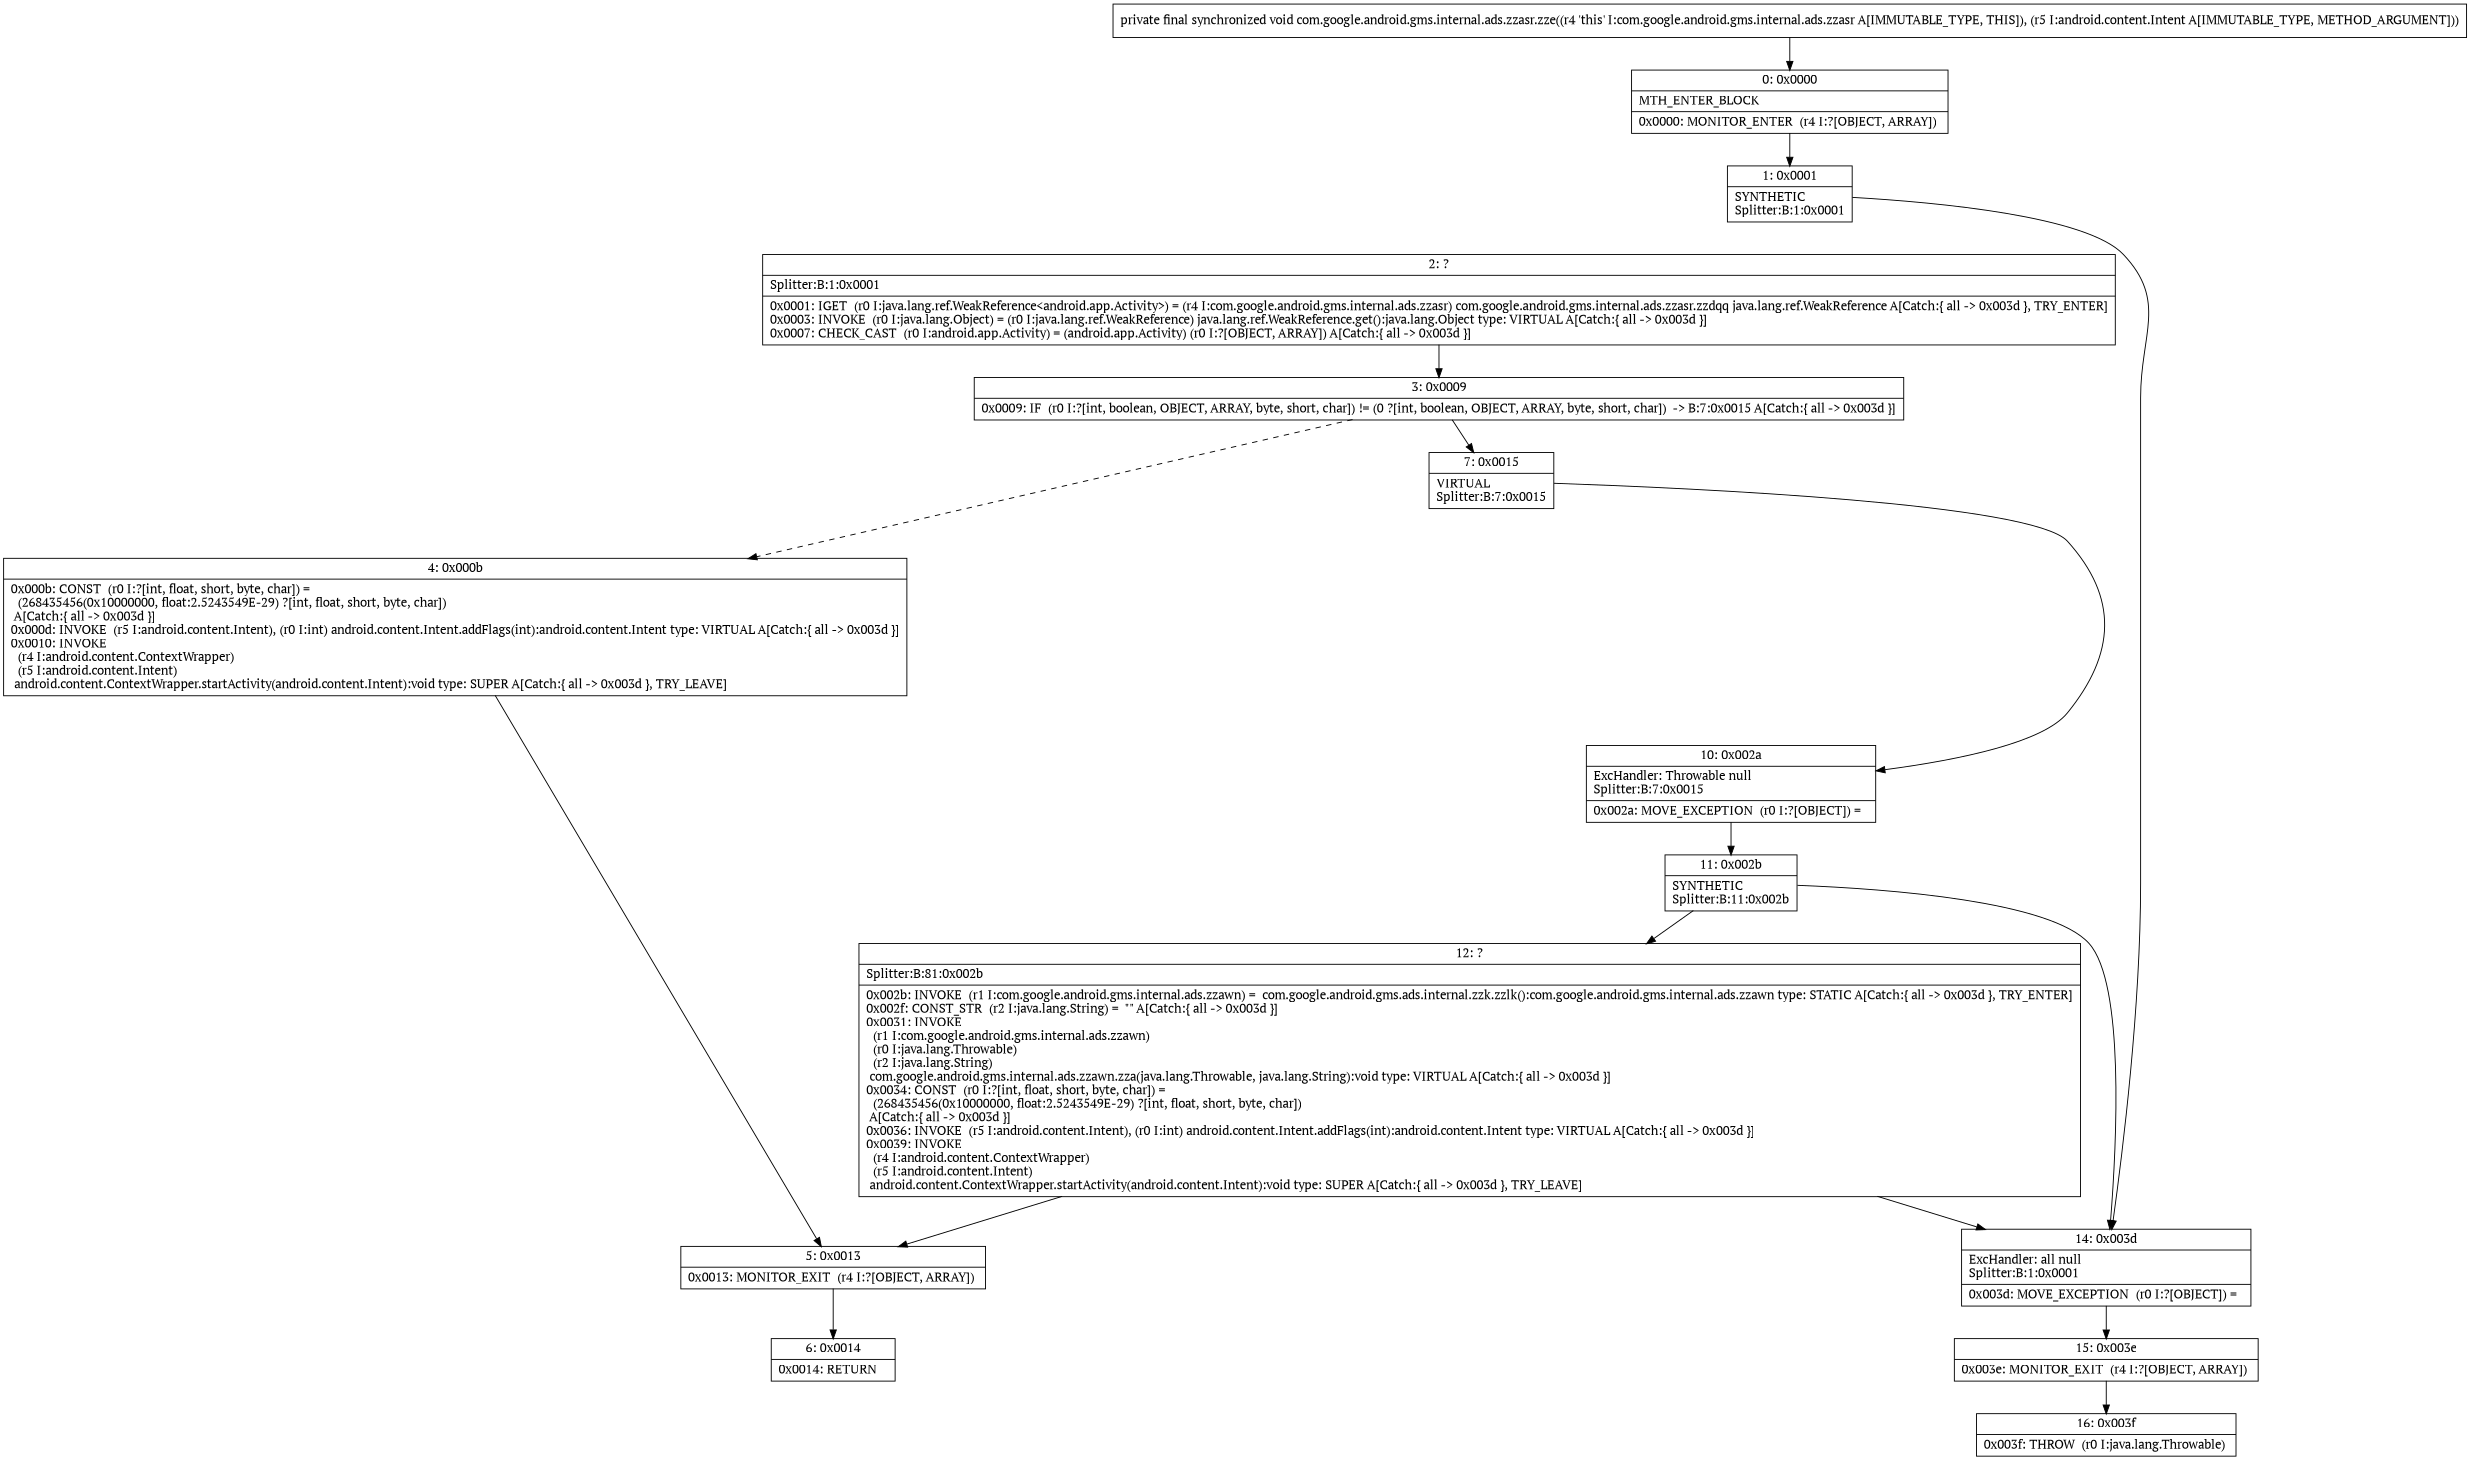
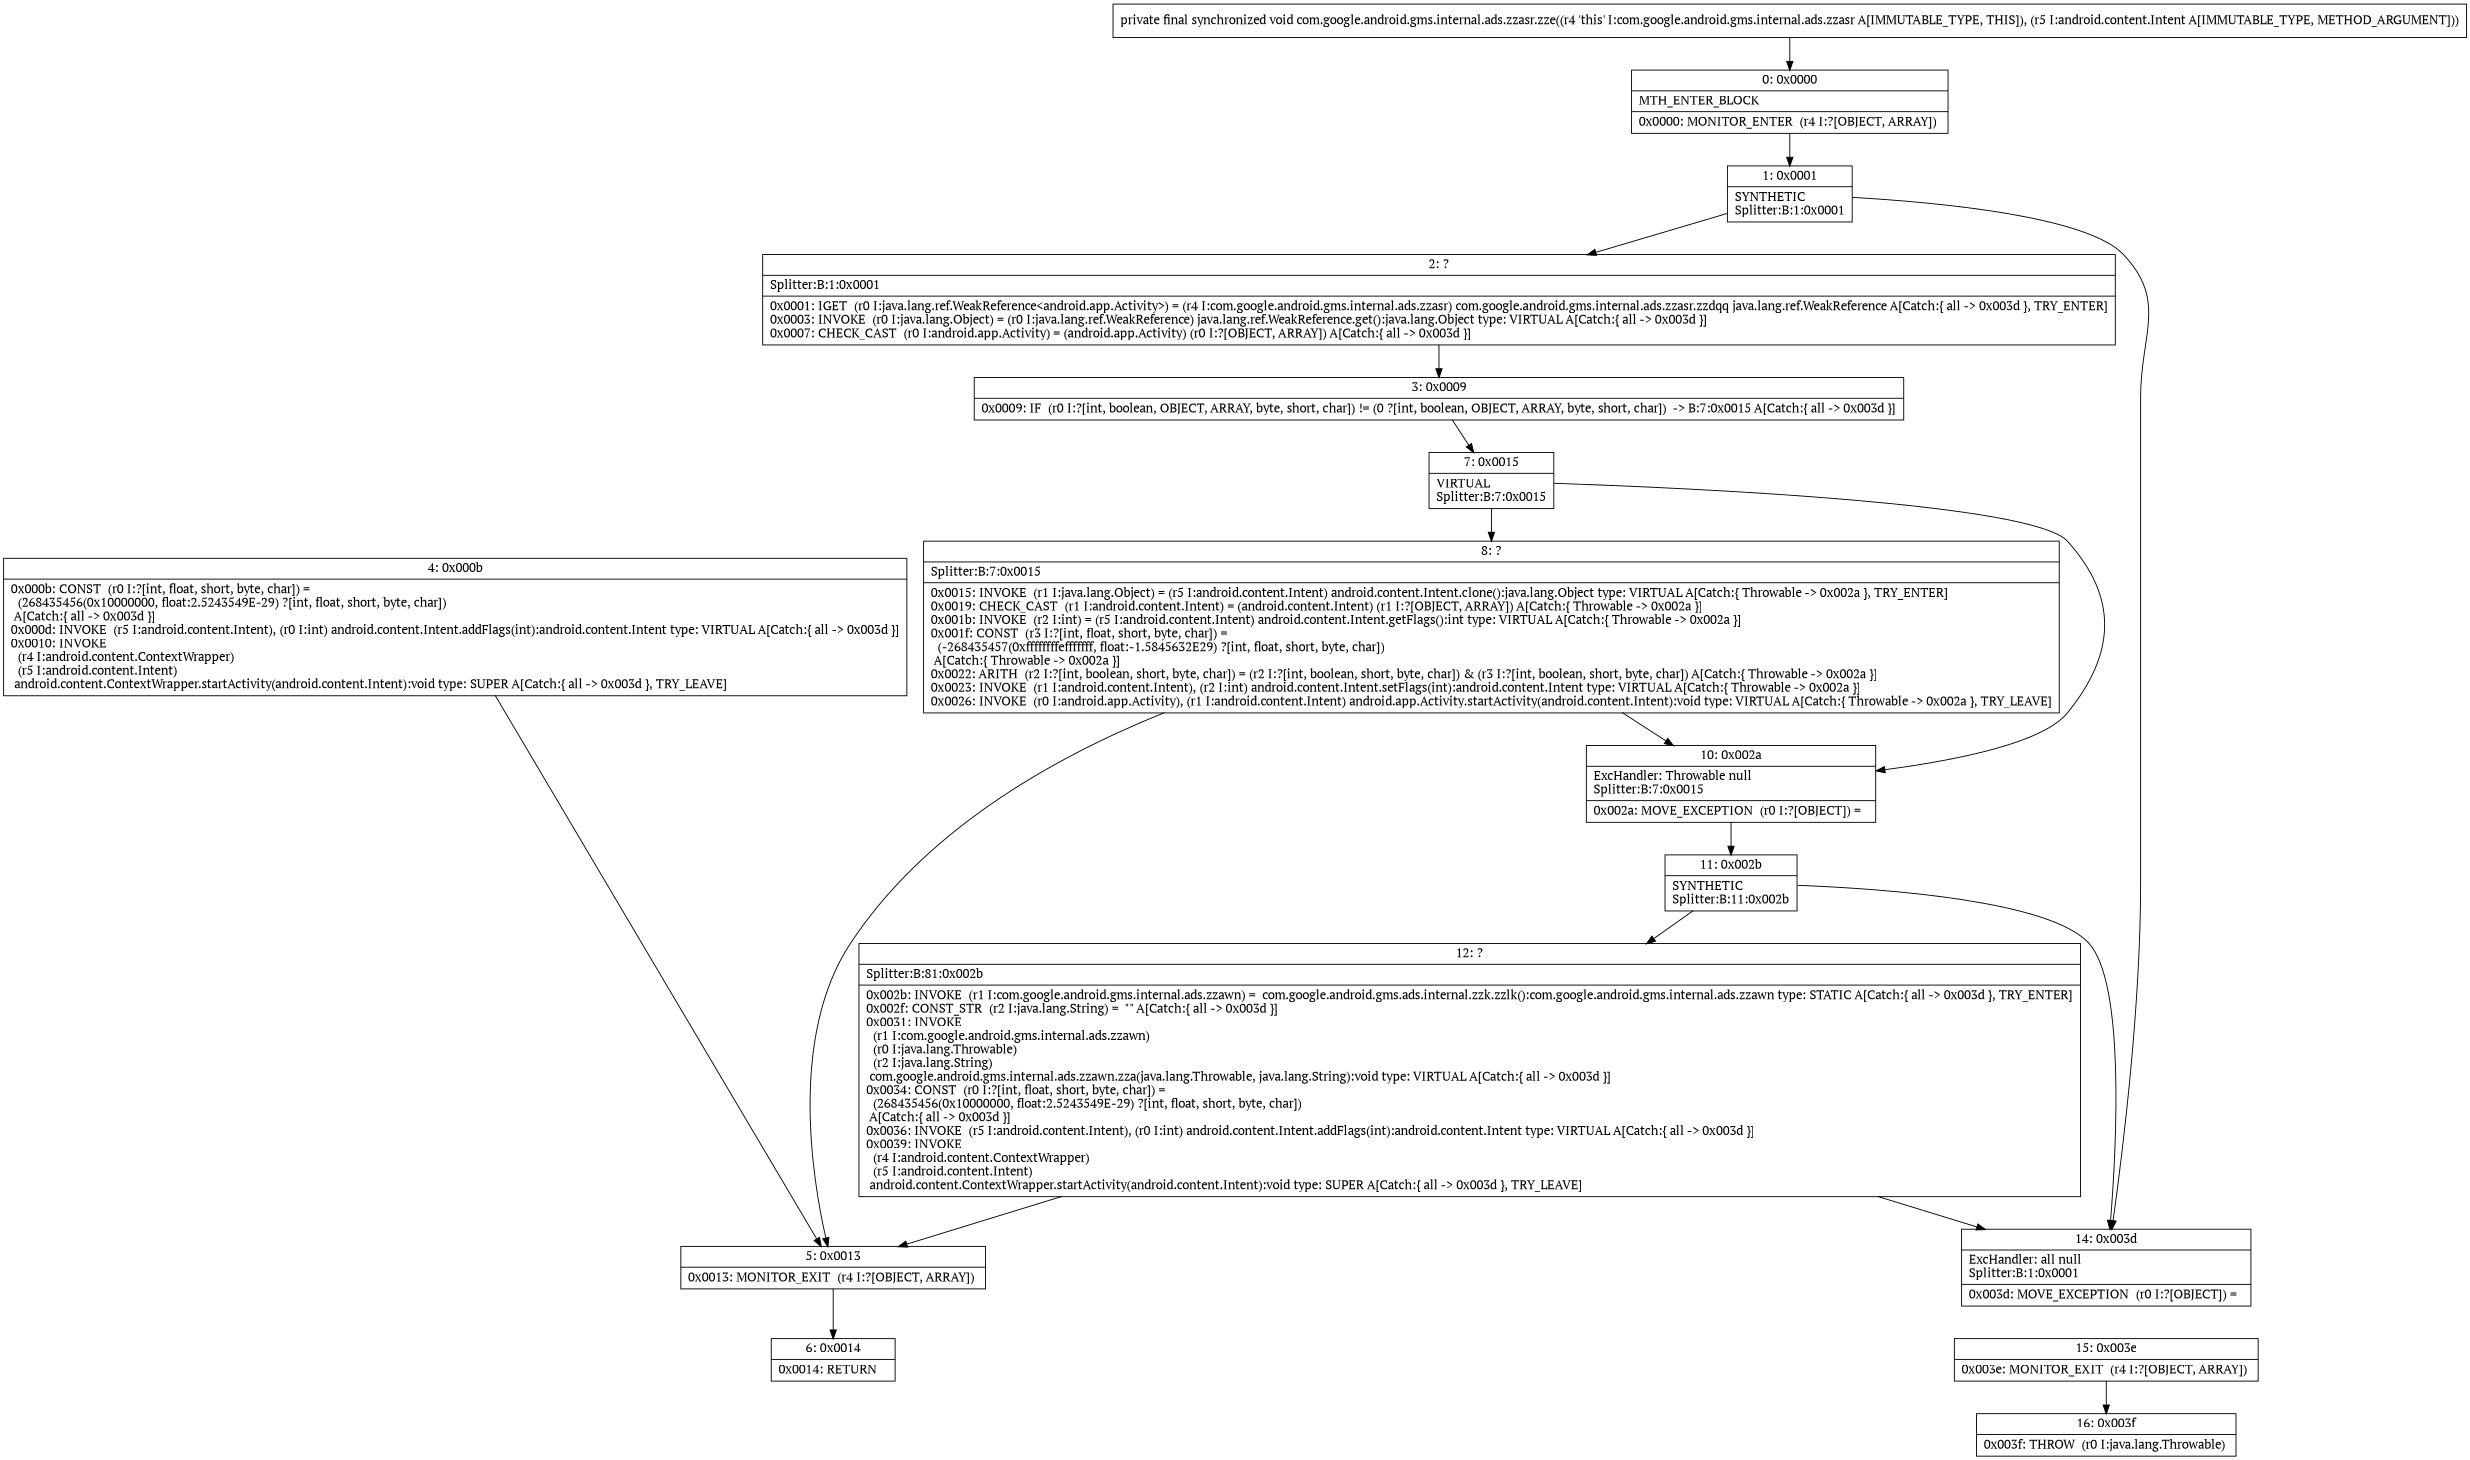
  digraph {
    fontname="PT Serif"
    node [fontname="PT Serif" shape=record]
    edge [fontname="PT Serif"]
    n1 [label="{0\:\ 0x0000|MTH_ENTER_BLOCK\l|0x0000: MONITOR_ENTER  (r4 I:?[OBJECT, ARRAY]) \l}"]
    n2 [label="{1\:\ 0x0001|SYNTHETIC\lSplitter:B:1:0x0001\l}"]
    n3 [label="{2\:\ ?|Splitter:B:1:0x0001\l|0x0001: IGET  (r0 I:java.lang.ref.WeakReference\<android.app.Activity\>) = (r4 I:com.google.android.gms.internal.ads.zzasr) com.google.android.gms.internal.ads.zzasr.zzdqq java.lang.ref.WeakReference A[Catch:\{ all \-\> 0x003d \}, TRY_ENTER]\l0x0003: INVOKE  (r0 I:java.lang.Object) = (r0 I:java.lang.ref.WeakReference) java.lang.ref.WeakReference.get():java.lang.Object type: VIRTUAL A[Catch:\{ all \-\> 0x003d \}]\l0x0007: CHECK_CAST  (r0 I:android.app.Activity) = (android.app.Activity) (r0 I:?[OBJECT, ARRAY]) A[Catch:\{ all \-\> 0x003d \}]\l}"]
    n4 [label="{14\:\ 0x003d|ExcHandler: all null\lSplitter:B:1:0x0001\l|0x003d: MOVE_EXCEPTION  (r0 I:?[OBJECT]) =  \l}"]
    n5 [label="{3\:\ 0x0009|0x0009: IF  (r0 I:?[int, boolean, OBJECT, ARRAY, byte, short, char]) != (0 ?[int, boolean, OBJECT, ARRAY, byte, short, char])  \-\> B:7:0x0015 A[Catch:\{ all \-\> 0x003d \}]\l}"]
    n6 [label="{15\:\ 0x003e|0x003e: MONITOR_EXIT  (r4 I:?[OBJECT, ARRAY]) \l}"]
    n7 [label="{4\:\ 0x000b|0x000b: CONST  (r0 I:?[int, float, short, byte, char]) = \l  (268435456(0x10000000, float:2.5243549E\-29) ?[int, float, short, byte, char])\l A[Catch:\{ all \-\> 0x003d \}]\l0x000d: INVOKE  (r5 I:android.content.Intent), (r0 I:int) android.content.Intent.addFlags(int):android.content.Intent type: VIRTUAL A[Catch:\{ all \-\> 0x003d \}]\l0x0010: INVOKE  \l  (r4 I:android.content.ContextWrapper)\l  (r5 I:android.content.Intent)\l android.content.ContextWrapper.startActivity(android.content.Intent):void type: SUPER A[Catch:\{ all \-\> 0x003d \}, TRY_LEAVE]\l}"]
    n8 [label="{7\:\ 0x0015|VIRTUAL\lSplitter:B:7:0x0015\l}"]
    n9 [label="{5\:\ 0x0013|0x0013: MONITOR_EXIT  (r4 I:?[OBJECT, ARRAY]) \l}"]
+   n10 [label="{8\:\ ?|Splitter:B:7:0x0015\l|0x0015: INVOKE  (r1 I:java.lang.Object) = (r5 I:android.content.Intent) android.content.Intent.clone():java.lang.Object type: VIRTUAL A[Catch:\{ Throwable \-\> 0x002a \}, TRY_ENTER]\l0x0019: CHECK_CAST  (r1 I:android.content.Intent) = (android.content.Intent) (r1 I:?[OBJECT, ARRAY]) A[Catch:\{ Throwable \-\> 0x002a \}]\l0x001b: INVOKE  (r2 I:int) = (r5 I:android.content.Intent) android.content.Intent.getFlags():int type: VIRTUAL A[Catch:\{ Throwable \-\> 0x002a \}]\l0x001f: CONST  (r3 I:?[int, float, short, byte, char]) = \l  (\-268435457(0xffffffffefffffff, float:\-1.5845632E29) ?[int, float, short, byte, char])\l A[Catch:\{ Throwable \-\> 0x002a \}]\l0x0022: ARITH  (r2 I:?[int, boolean, short, byte, char]) = (r2 I:?[int, boolean, short, byte, char]) & (r3 I:?[int, boolean, short, byte, char]) A[Catch:\{ Throwable \-\> 0x002a \}]\l0x0023: INVOKE  (r1 I:android.content.Intent), (r2 I:int) android.content.Intent.setFlags(int):android.content.Intent type: VIRTUAL A[Catch:\{ Throwable \-\> 0x002a \}]\l0x0026: INVOKE  (r0 I:android.app.Activity), (r1 I:android.content.Intent) android.app.Activity.startActivity(android.content.Intent):void type: VIRTUAL A[Catch:\{ Throwable \-\> 0x002a \}, TRY_LEAVE]\l}"]
    n11 [label="{10\:\ 0x002a|ExcHandler: Throwable null\lSplitter:B:7:0x0015\l|0x002a: MOVE_EXCEPTION  (r0 I:?[OBJECT]) =  \l}"]
    n12 [label="{6\:\ 0x0014|0x0014: RETURN   \l}"]
    n13 [label="{11\:\ 0x002b|SYNTHETIC\lSplitter:B:11:0x002b\l}"]
    n14 [label="{12\:\ ?|Splitter:B:81:0x002b\l|0x002b: INVOKE  (r1 I:com.google.android.gms.internal.ads.zzawn) =  com.google.android.gms.ads.internal.zzk.zzlk():com.google.android.gms.internal.ads.zzawn type: STATIC A[Catch:\{ all \-\> 0x003d \}, TRY_ENTER]\l0x002f: CONST_STR  (r2 I:java.lang.String) =  \"\" A[Catch:\{ all \-\> 0x003d \}]\l0x0031: INVOKE  \l  (r1 I:com.google.android.gms.internal.ads.zzawn)\l  (r0 I:java.lang.Throwable)\l  (r2 I:java.lang.String)\l com.google.android.gms.internal.ads.zzawn.zza(java.lang.Throwable, java.lang.String):void type: VIRTUAL A[Catch:\{ all \-\> 0x003d \}]\l0x0034: CONST  (r0 I:?[int, float, short, byte, char]) = \l  (268435456(0x10000000, float:2.5243549E\-29) ?[int, float, short, byte, char])\l A[Catch:\{ all \-\> 0x003d \}]\l0x0036: INVOKE  (r5 I:android.content.Intent), (r0 I:int) android.content.Intent.addFlags(int):android.content.Intent type: VIRTUAL A[Catch:\{ all \-\> 0x003d \}]\l0x0039: INVOKE  \l  (r4 I:android.content.ContextWrapper)\l  (r5 I:android.content.Intent)\l android.content.ContextWrapper.startActivity(android.content.Intent):void type: SUPER A[Catch:\{ all \-\> 0x003d \}, TRY_LEAVE]\l}"]
    n15 [label="{16\:\ 0x003f|0x003f: THROW  (r0 I:java.lang.Throwable) \l}"]
    n16 [label="{private final synchronized void com.google.android.gms.internal.ads.zzasr.zze((r4 'this' I:com.google.android.gms.internal.ads.zzasr A[IMMUTABLE_TYPE, THIS]), (r5 I:android.content.Intent A[IMMUTABLE_TYPE, METHOD_ARGUMENT])) }"]
    n1 -> n2
+   n2 -> n3
    n2 -> n4
    n3 -> n5
-   n4 -> n6
-   n5 -> n7 [style=dashed]
    n5 -> n8
    n6 -> n15
    n7 -> n9
+   n8 -> n10
    n8 -> n11
    n9 -> n12
+   n10 -> n9
+   n10 -> n11
    n11 -> n13
    n13 -> n4
    n13 -> n14
    n14 -> n4
    n14 -> n9
    n16 -> n1
  }
